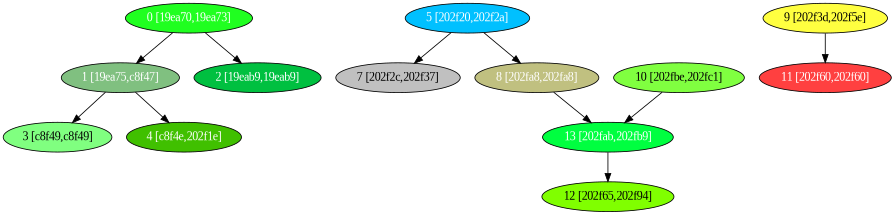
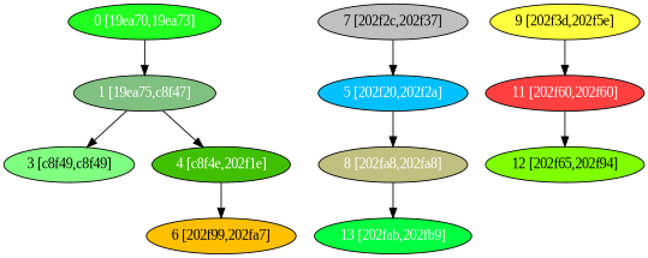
  digraph {
    fontname="Liberation Serif"
    node [fontcolor="#ffffff" fontname="Liberation Serif" shape=oval style=filled]
    edge [fontname="Liberation Serif"]
    n1 [fillcolor="#20FF20" label="0 [19ea70,19ea73]"]
    n2 [fillcolor="#80C080" label="1 [19ea75,c8f47]"]
-   n3 [fillcolor="#00C040" label="2 [19eab9,19eab9]"]
    n4 [fillcolor="#80FF80" fontcolor="#000000" label="3 [c8f49,c8f49]"]
    n5 [fillcolor="#40C000" label="4 [c8f4e,202f1e]"]
+   n6 [fillcolor="#FFC000" fontcolor="#000000" label="6 [202f99,202fa7]"]
    n7 [fillcolor="#00C0FF" label="5 [202f20,202f2a]"]
    n8 [fillcolor="#C0C0C0" fontcolor="#000000" label="7 [202f2c,202f37]"]
    n9 [fillcolor="#C0C080" label="8 [202fa8,202fa8]"]
    n10 [fillcolor="#00FF40" label="13 [202fab,202fb9]"]
    n11 [fillcolor="#FFFF40" fontcolor="#000000" label="9 [202f3d,202f5e]"]
    n12 [fillcolor="#FF4040" label="11 [202f60,202f60]"]
-   n13 [fillcolor="#80FF40" fontcolor="#000000" label="10 [202fbe,202fc1]"]
    n14 [fillcolor="#80FF00" fontcolor="#000000" label="12 [202f65,202f94]"]
    n1 -> n2
-   n1 -> n3
    n2 -> n4
    n2 -> n5
-   n7 -> n8
+   n5 -> n6
+   n8 -> n7
    n7 -> n9
    n9 -> n10
    n11 -> n12
-   n10 -> n14
-   n13 -> n10
+   n12 -> n14
  }
